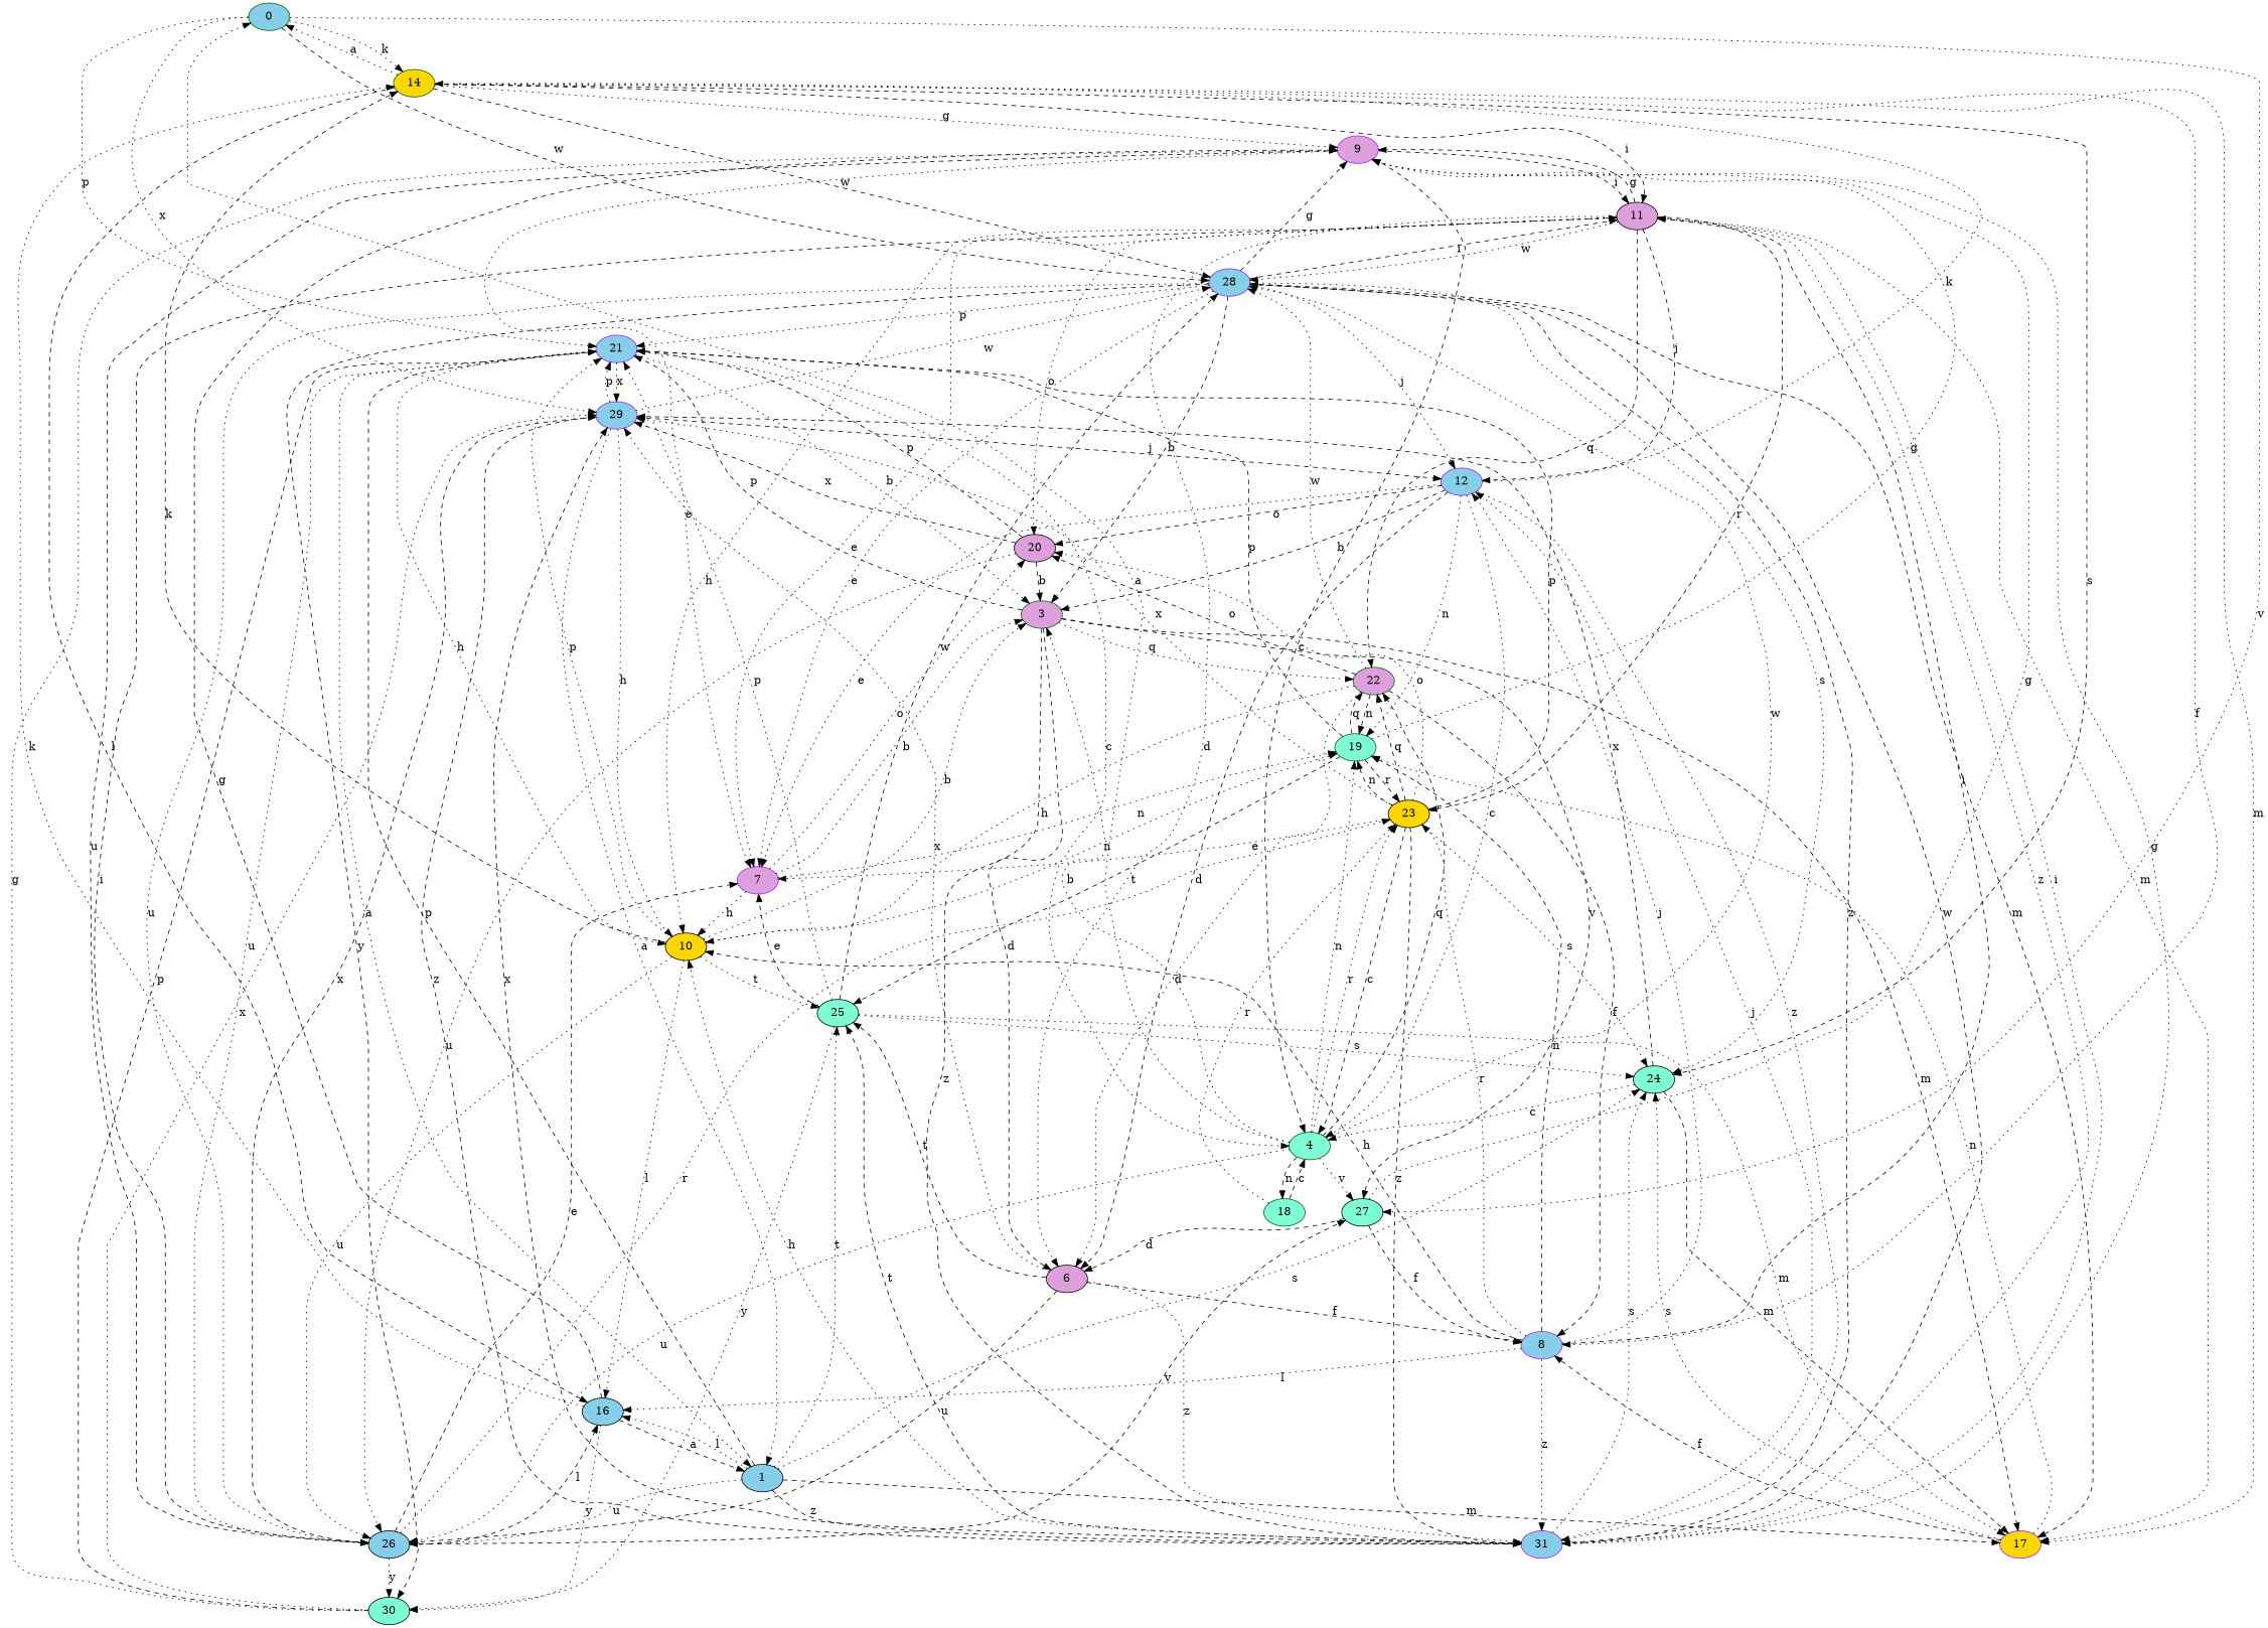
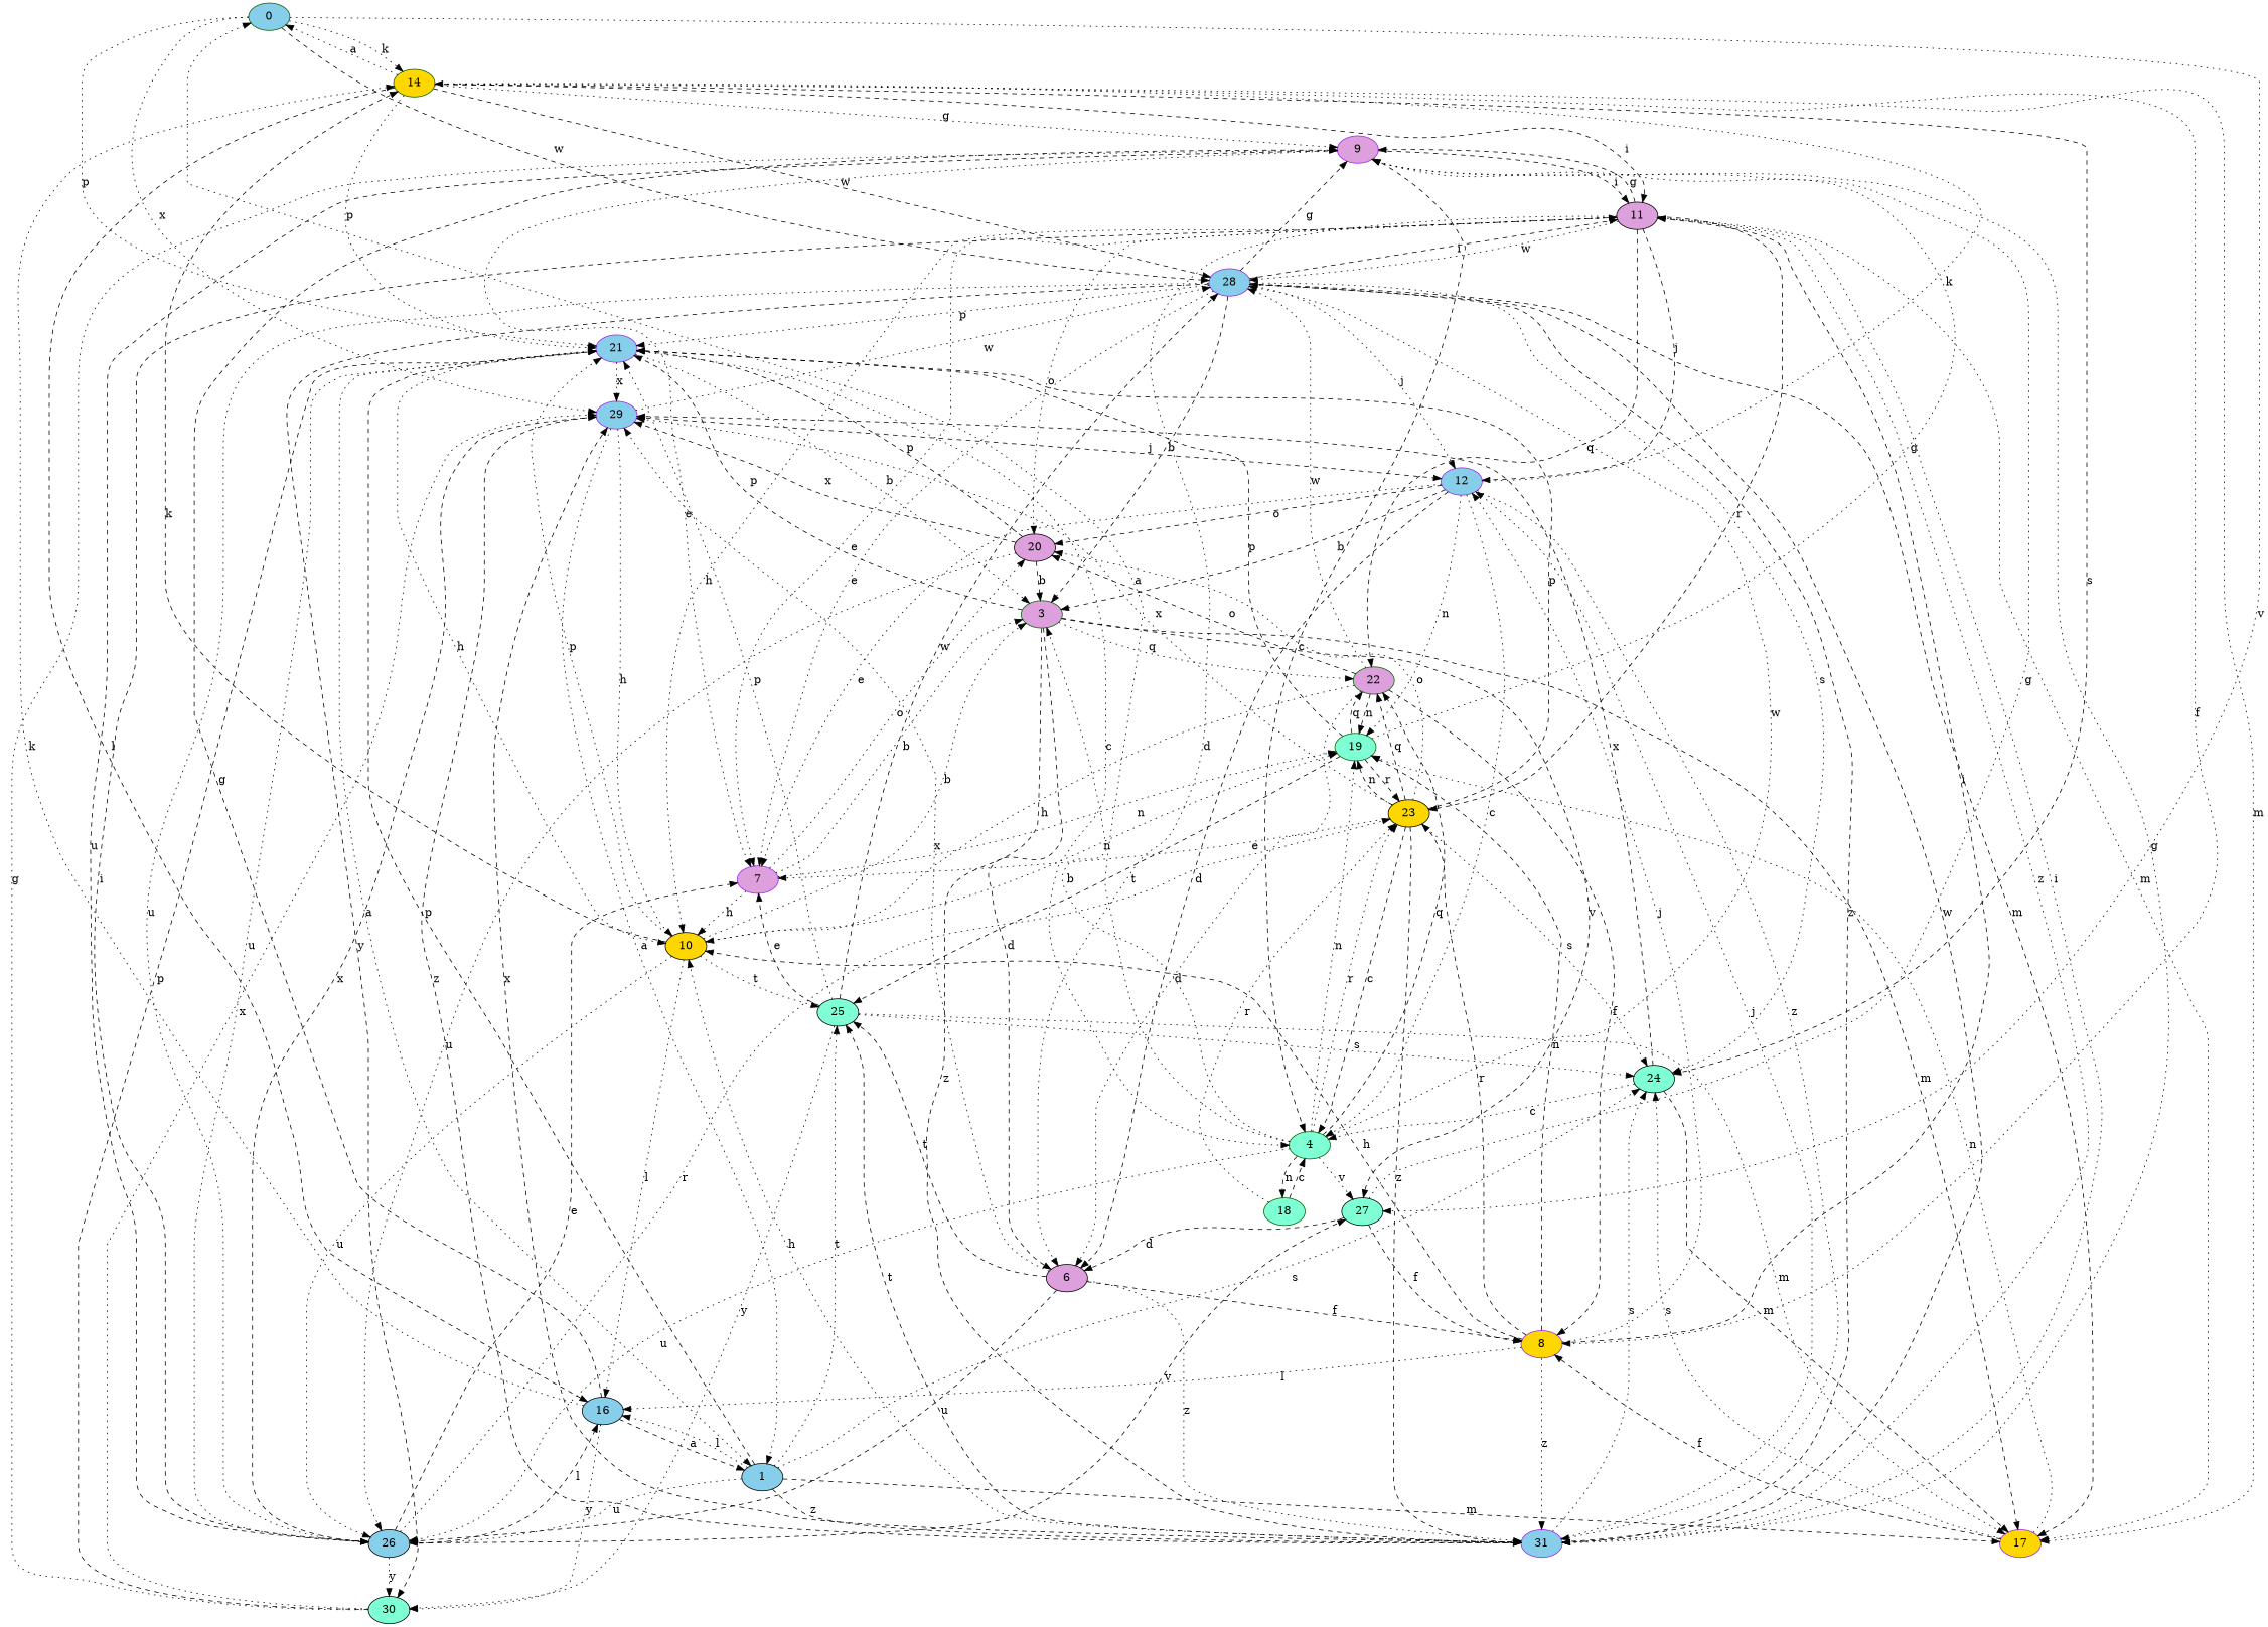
  strict digraph {
    node [color=black fillcolor=skyblue style=filled]
    edge [style=dotted]
    0 [color=darkgreen]
    14 [color=darkgreen fillcolor=gold]
    21 [color=purple]
    27 [fillcolor=aquamarine]
    28 [color=purple]
    29 [color=purple]
    16
    17 [color=purple fillcolor=gold]
    24 [fillcolor=aquamarine]
-   8 [color=purple]
+   8 [color=purple fillcolor=gold]
    11 [fillcolor=plum]
    9 [color=purple fillcolor=plum]
    1
    26
    3 [color=darkgreen fillcolor=plum]
    4 [color=darkgreen fillcolor=aquamarine]
    10 [fillcolor=gold]
    6 [fillcolor=plum]
    31 [color=purple]
    7 [color=purple fillcolor=plum]
    12 [color=purple]
    30 [fillcolor=aquamarine]
    25 [fillcolor=aquamarine]
    19 [color=darkgreen fillcolor=aquamarine]
    23 [fillcolor=gold]
    22 [color=darkgreen fillcolor=plum]
    20 [fillcolor=plum]
    18 [color=darkgreen fillcolor=aquamarine]
    0 -> 14 [label=k]
    0 -> 21 [label=p]
    0 -> 27 [label=v]
    0 -> 28 [label=w style=dashed]
    0 -> 29 [label=x]
    14 -> 0 [label=a]
    14 -> 28 [label=w style=dashed]
    14 -> 16 [label=l style=dashed]
    14 -> 17 [label=m]
    14 -> 24 [label=s style=dashed]
    14 -> 8 [label=f]
    14 -> 11 [label=i style=dashed]
    14 -> 9 [label=g]
    21 -> 29 [label=x]
    21 -> 1 [label=a]
    21 -> 26 [label=u]
    21 -> 3 [label=b]
    21 -> 4 [label=c]
    21 -> 10 [label=h]
    27 -> 8 [label=f style=dashed]
    27 -> 9 [label=g]
    27 -> 6 [label=d style=dashed]
    28 -> 21 [label=p]
    28 -> 17 [label=m style=dashed]
    28 -> 24 [label=s]
    28 -> 11 [label=i style=dashed]
    28 -> 9 [label=g style=dashed]
    28 -> 26 [label=u]
    28 -> 3 [label=b style=dashed]
    28 -> 31 [label=z style=dashed]
    28 -> 7 [label=e]
    28 -> 12 [label=j]
    28 -> 30 [label=y style=dashed]
-   29 -> 21 [label=p]
+   14 -> 21 [label=p]
    29 -> 28 [label=w]
    29 -> 1 [label=a]
    29 -> 10 [label=h]
    29 -> 31 [label=z style=dashed]
    29 -> 12 [label=j style=dashed]
    16 -> 14 [label=k]
    16 -> 9 [label=g style=dashed]
    16 -> 1 [label=a style=dashed]
    16 -> 30 [label=y]
    17 -> 24 [label=s]
    17 -> 8 [label=f style=dashed]
    17 -> 19 [label=n]
    24 -> 29 [label=x style=dashed]
    24 -> 17 [label=m style=dashed]
    24 -> 4 [label=c]
    8 -> 16 [label=l]
    8 -> 11 [label=i style=dashed]
    8 -> 10 [label=h style=dashed]
    8 -> 31 [label=z]
    8 -> 12 [label=j]
    8 -> 19 [label=n style=dashed]
-   8 -> 23 [label=r]
+   8 -> 23 [label=r style=dashed]
    11 -> 28 [label=w]
    11 -> 17 [label=m]
    11 -> 9 [label=g style=dashed]
    11 -> 10 [label=h]
    11 -> 6 [label=d]
    11 -> 31 [label=z]
    11 -> 7 [label=e]
    11 -> 12 [label=j style=dashed]
    11 -> 23 [label=r style=dashed]
    11 -> 22 [label=q style=dashed]
    11 -> 20 [label=o]
    9 -> 11 [label=i style=dashed]
    9 -> 26 [label=u style=dashed]
    9 -> 4 [label=c style=dashed]
    9 -> 7 [label=e]
    1 -> 21 [label=p style=dashed]
    1 -> 16 [label=l]
    1 -> 17 [label=m style=dashed]
    1 -> 24 [label=s]
    1 -> 26 [label=u]
    1 -> 31 [label=z style=dashed]
    1 -> 25 [label=t]
    26 -> 27 [label=v style=dashed]
    26 -> 29 [label=x style=dashed]
    26 -> 16 [label=l style=dashed]
    26 -> 11 [label=i style=dashed]
    26 -> 7 [label=e style=dashed]
    26 -> 30 [label=y]
    26 -> 23 [label=r]
    3 -> 21 [label=p style=dashed]
    3 -> 27 [label=v style=dashed]
    3 -> 17 [label=m style=dashed]
    3 -> 6 [label=d style=dashed]
    3 -> 31 [label=z style=dashed]
    3 -> 22 [label=q]
    4 -> 0 [label=a]
    4 -> 27 [label=v]
    4 -> 28 [label=w]
    4 -> 26 [label=u]
    4 -> 3 [label=b]
    4 -> 19 [label=n]
    4 -> 23 [label=r]
    4 -> 22 [label=q style=dashed]
    4 -> 18 [label=n style=dashed]
    10 -> 14 [label=k style=dashed]
    10 -> 21 [label=p]
    10 -> 16 [label=l]
    10 -> 26 [label=u]
    10 -> 3 [label=b]
    10 -> 25 [label=t]
    10 -> 19 [label=n]
    6 -> 29 [label=x]
    6 -> 8 [label=f style=dashed]
    6 -> 26 [label=u style=dashed]
    6 -> 31 [label=z]
    6 -> 25 [label=t style=dashed]
    31 -> 28 [label=w style=dashed]
    31 -> 29 [label=x style=dashed]
    31 -> 24 [label=s]
    31 -> 11 [label=i]
    31 -> 9 [label=g]
    31 -> 10 [label=h]
    31 -> 12 [label=j]
    31 -> 25 [label=t style=dashed]
    7 -> 3 [label=b]
    7 -> 10 [label=h]
    7 -> 19 [label=n]
    7 -> 20 [label=o]
    12 -> 14 [label=k]
    12 -> 3 [label=b style=dashed]
    12 -> 4 [label=c]
    12 -> 6 [label=d style=dashed]
    12 -> 31 [label=z]
    12 -> 7 [label=e]
    12 -> 19 [label=n]
    12 -> 20 [label=o style=dashed]
    30 -> 21 [label=p style=dashed]
    30 -> 29 [label=x]
    30 -> 9 [label=g]
    25 -> 21 [label=p]
    25 -> 28 [label=w style=dashed]
    25 -> 17 [label=m]
    25 -> 24 [label=s]
    25 -> 7 [label=e style=dashed]
    25 -> 30 [label=y]
    19 -> 21 [label=p style=dashed]
    19 -> 9 [label=g]
    19 -> 25 [label=t style=dashed]
    19 -> 23 [label=r style=dashed]
    19 -> 22 [label=q style=dashed]
    23 -> 21 [label=p style=dashed]
    23 -> 29 [label=x]
    23 -> 24 [label=s]
    23 -> 4 [label=c style=dashed]
    23 -> 31 [label=z style=dashed]
    23 -> 7 [label=e]
    23 -> 19 [label=n style=dashed]
    23 -> 22 [label=q style=dashed]
    23 -> 20 [label=o]
    22 -> 28 [label=w]
    22 -> 8 [label=f style=dashed]
    22 -> 10 [label=h]
    22 -> 6 [label=d]
    22 -> 19 [label=n style=dashed]
    22 -> 20 [label=o style=dashed]
    20 -> 21 [label=p style=dashed]
    20 -> 29 [label=x style=dashed]
    20 -> 26 [label=u]
    20 -> 3 [label=b style=dashed]
    18 -> 4 [label=c style=dashed]
    18 -> 23 [label=r]
  }
